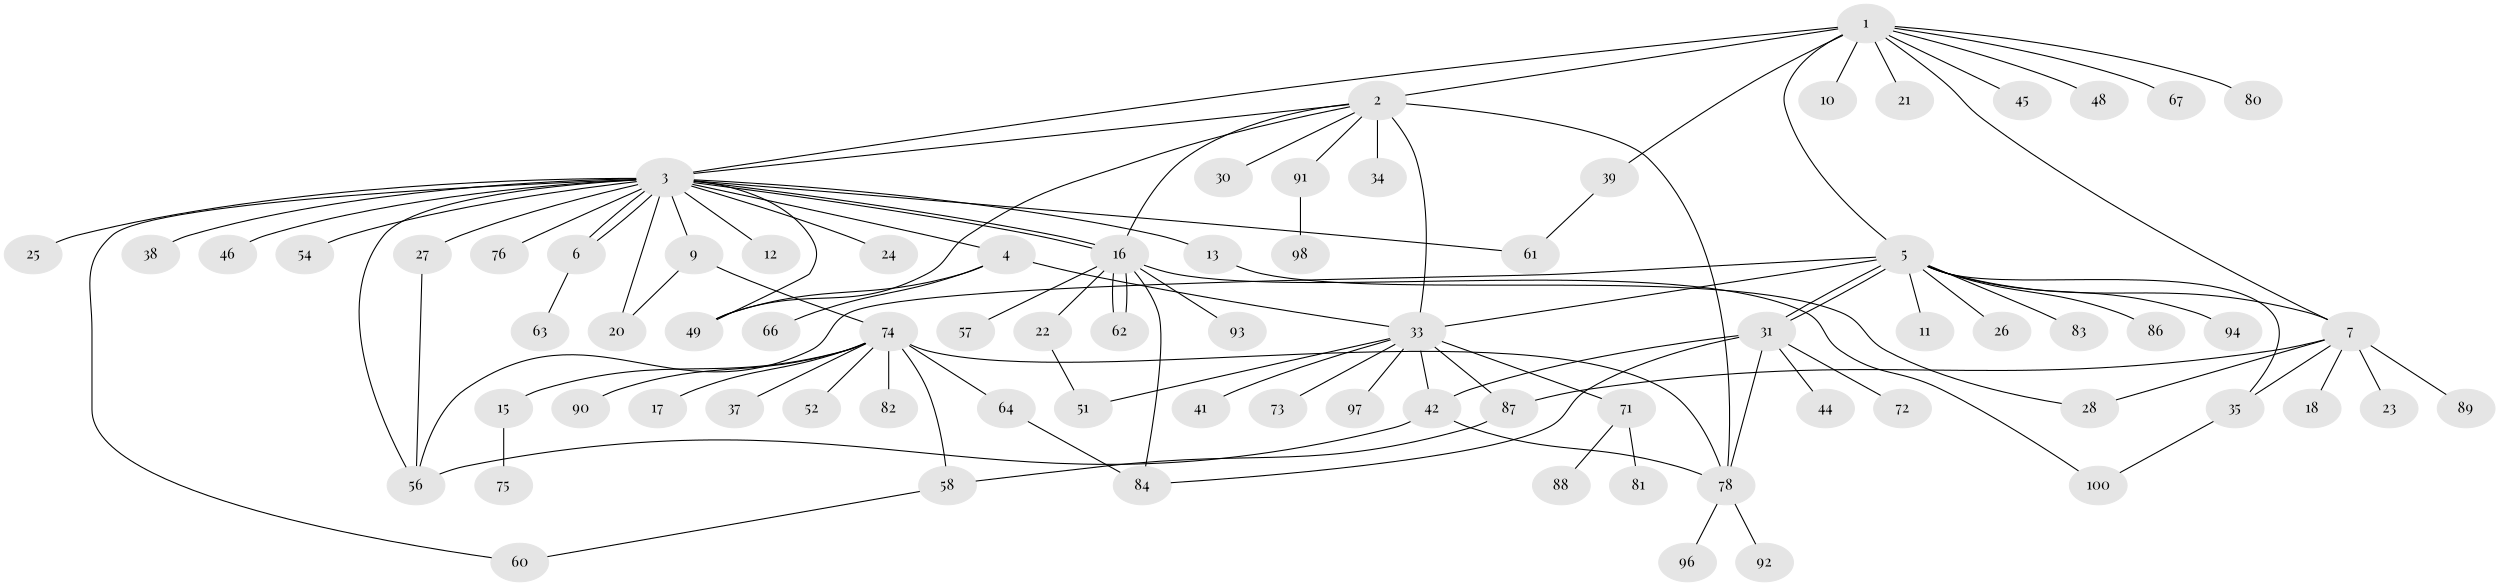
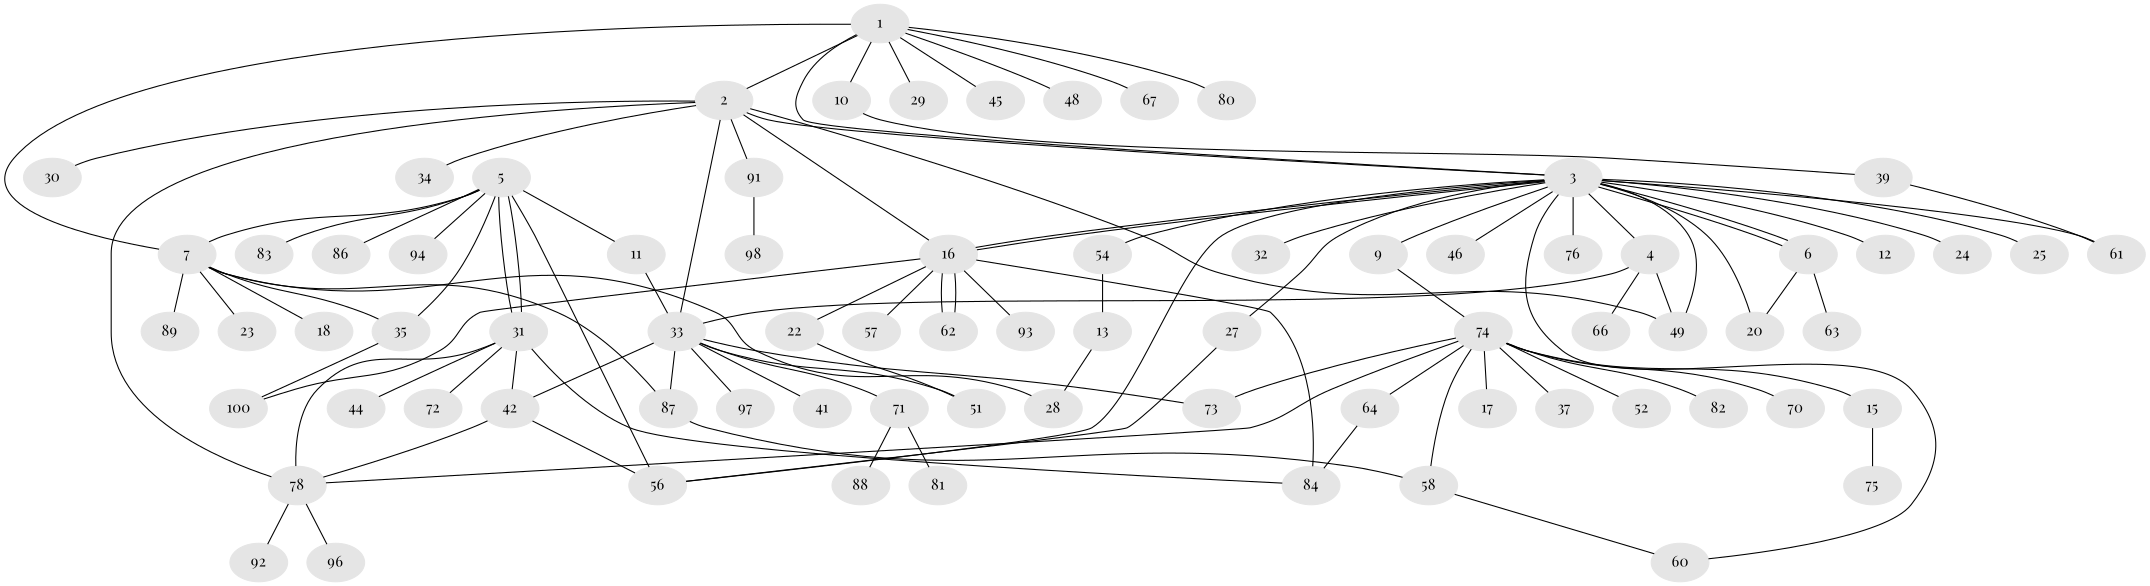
  graph {
    fontname="Playfair Display"
    node [color=gray90 fontname="Playfair Display" style=filled]
    edge [fontname="Playfair Display"]
    1 [super="+43"]
    2 [super="+99"]
    3 [super="+50"]
    5 [super="+19"]
    7 [super="+8"]
    10
-   21
+   21 [label=29]
    39 [super="+79"]
    45
    48
    67 [super="+77"]
    80
    16 [super="+69"]
    n14 [label=49 super="+38"]
    30
    33 [super="+49"]
    34
    78 [super="+85"]
    91
    4 [super="+36"]
    6 [super="+70"]
    9
    12
    13
    20 [super="+87"]
    24 [super="+68"]
    25
    27
-   32 [label=38]
+   32
    46
    54
    56 [super="+95"]
    60
    61
    76
    11
-   26
    31 [super="+59"]
    35 [super="+65"]
    83
    86
    94
    18
    23
    28
    n46 [label=87 super="+53"]
    89
    22
    57
    62
    84
    93
    100
    73
    51 [super="+74"]
    42
    41
    71
    97
    92
    96
    98
    66
    63
    n65 [label=74 super="+55"]
    64
    44
    72
    58
    15 [super="+40"]
    17
    37
    52
    82
-   90
+   90 [label=70]
    75
    81
    88
    1 -- 2 [weight=2]
    1 -- 3
-   1 -- 5
    1 -- 7
    1 -- 10
    1 -- 21
-   1 -- 39
+   10 -- 39
    1 -- 45
    1 -- 48
    1 -- 67
    1 -- 80
    2 -- 3
    2 -- 16
    2 -- n14
    2 -- 30
    2 -- 33
    2 -- 34
    2 -- 78 [weight=2]
    2 -- 91
    3 -- 16
    3 -- 16
    3 -- n14 [weight=2]
    3 -- 4
    3 -- 6
    3 -- 6
    3 -- 9
    3 -- 12
-   3 -- 13
+   54 -- 13
    3 -- 20 [weight=2]
    3 -- 24
    3 -- 25
    3 -- 27
    3 -- 32
    3 -- 46
    3 -- 54
    3 -- 56
    3 -- 60
    3 -- 61
    3 -- 76
    5 -- 7
-   5 -- 33
+   11 -- 33
    5 -- 56
    5 -- 11
-   5 -- 26
    5 -- 31
    5 -- 31
    5 -- 35
    5 -- 83
    5 -- 86
    5 -- 94
    7 -- 35
    7 -- 18
    7 -- 23
    7 -- 28
    7 -- n46
    7 -- 89
    39 -- 61
    16 -- 22
    16 -- 57
    16 -- 62
    16 -- 62
    16 -- 84
    16 -- 93
    16 -- 100
    33 -- n46
    33 -- 73
    33 -- 51
    33 -- 42
    33 -- 41
    33 -- 71
    33 -- 97
    78 -- 92
    78 -- 96
    91 -- 98
    4 -- n14
    4 -- 33
    4 -- 66
-   9 -- 20
+   6 -- 20
    6 -- 63
    9 -- n65
    13 -- 28
    27 -- 56
    31 -- 78
    31 -- 84
    31 -- 42
    31 -- 44
    31 -- 72
    35 -- 100
    n46 -- 58
    22 -- 51
    42 -- 78
    42 -- 56
    71 -- 81
    71 -- 88
    n65 -- 78
+   n65 -- 73
    n65 -- 64
    n65 -- 58
    n65 -- 15
    n65 -- 17
    n65 -- 37
    n65 -- 52
    n65 -- 82
    n65 -- 90
    64 -- 84
    58 -- 60
    15 -- 75
  }
